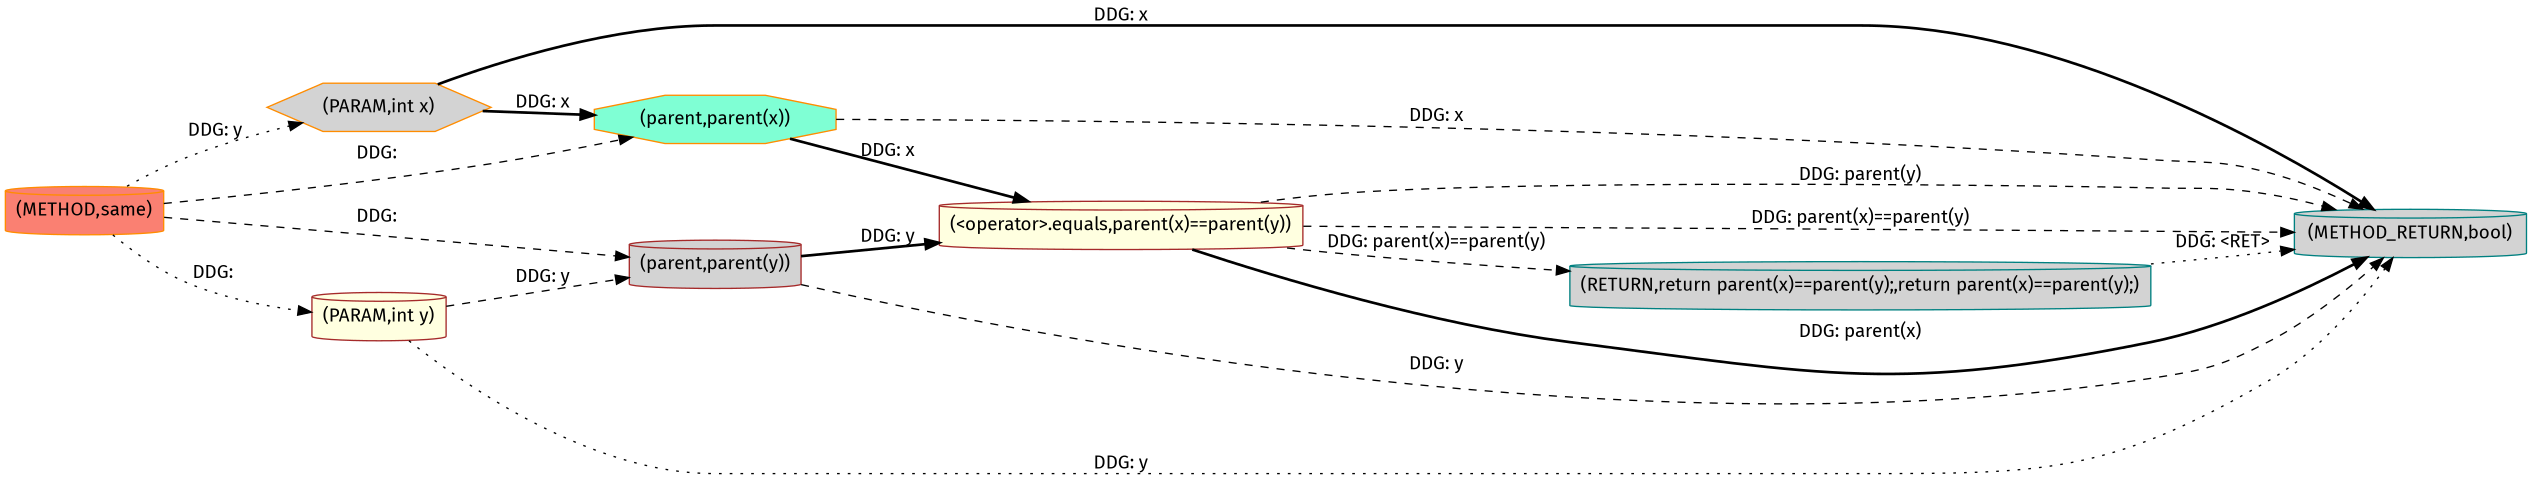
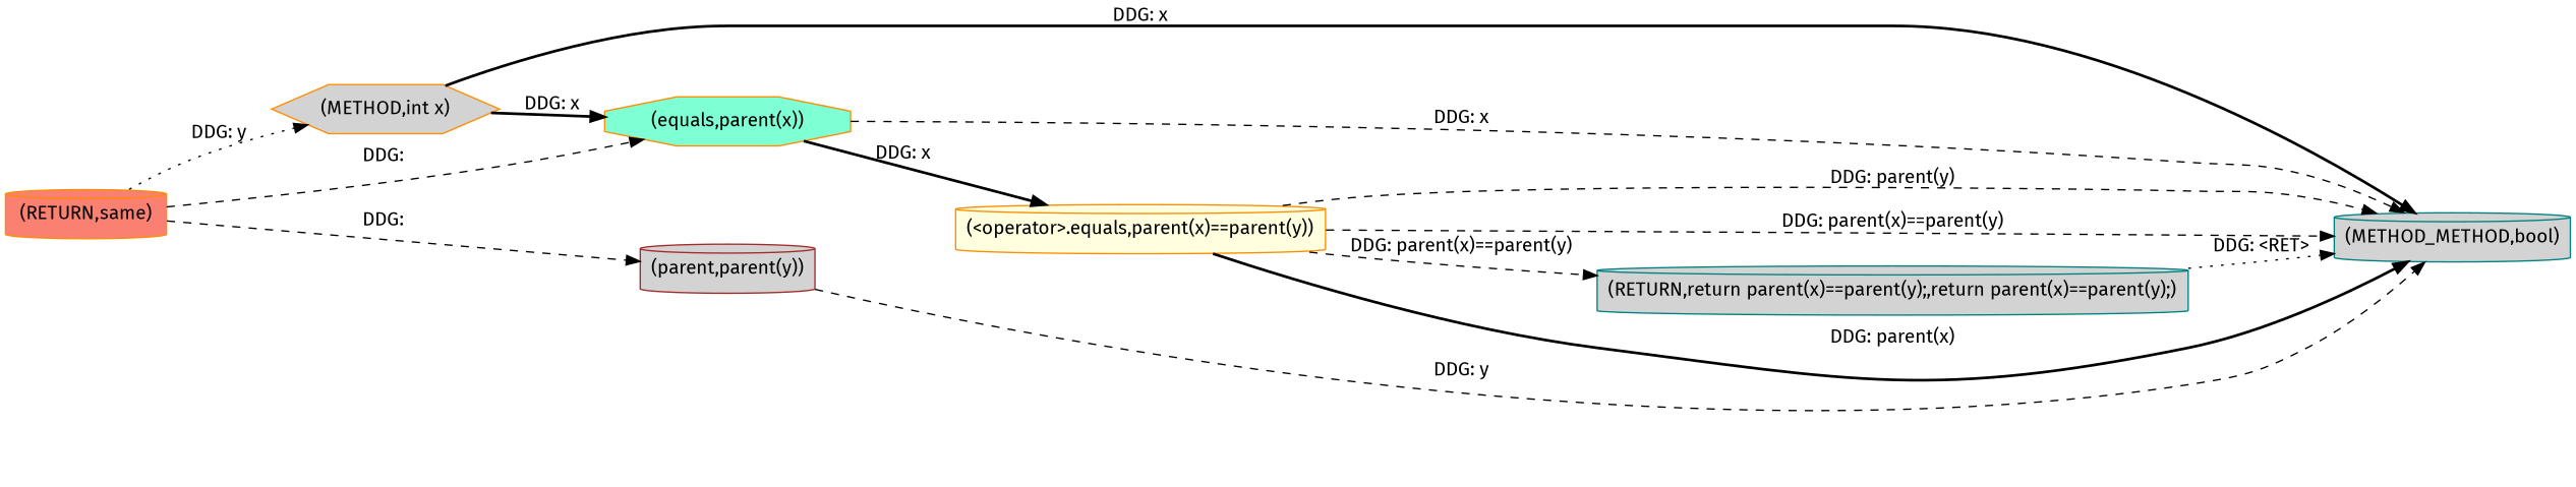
  digraph {
    fontname="Fira Sans"
    rankdir=LR
    node [color=darkorange fillcolor=lightgrey fontname="Fira Sans" shape=cylinder style=filled]
    edge [fontname="Fira Sans" style=dashed]
-   n1 [fillcolor=salmon label="(METHOD,same)"]
-   n2 [label="(PARAM,int x)" shape=hexagon]
-   n3 [color=brown fillcolor=lightyellow label="(PARAM,int y)"]
-   n4 [fillcolor=aquamarine label="(parent,parent(x))" shape=octagon]
+   n1 [fillcolor=salmon label="(RETURN,same)"]
+   n2 [label="(METHOD,int x)" shape=hexagon]
+   n4 [fillcolor=aquamarine label="(equals,parent(x))" shape=octagon]
    n5 [color=brown label="(parent,parent(y))"]
-   n6 [color=teal label="(METHOD_RETURN,bool)"]
-   n7 [color=brown fillcolor=lightyellow label="(<operator>.equals,parent(x)==parent(y))"]
+   n6 [color=teal label="(METHOD_METHOD,bool)"]
+   n7 [fillcolor=lightyellow label="(<operator>.equals,parent(x)==parent(y))"]
    n8 [color=teal label="(RETURN,return parent(x)==parent(y);,return parent(x)==parent(y);)"]
    n1 -> n2 [label="DDG: y" style=dotted]
-   n1 -> n3 [label="DDG: " style=dotted]
    n1 -> n4 [label="DDG: "]
    n1 -> n5 [label="DDG: "]
    n2 -> n4 [label="DDG: x" style=bold]
    n2 -> n6 [label="DDG: x" style=bold]
-   n3 -> n5 [label="DDG: y"]
-   n3 -> n6 [label="DDG: y" style=dotted]
    n4 -> n6 [label="DDG: x"]
    n4 -> n7 [label="DDG: x" style=bold]
    n5 -> n6 [label="DDG: y"]
-   n5 -> n7 [label="DDG: y" style=bold]
    n7 -> n6 [label="DDG: parent(x)" style=bold]
    n7 -> n6 [label="DDG: parent(y)"]
    n7 -> n6 [label="DDG: parent(x)==parent(y)"]
    n7 -> n8 [label="DDG: parent(x)==parent(y)"]
    n8 -> n6 [label="DDG: <RET>" style=dotted]
  }
